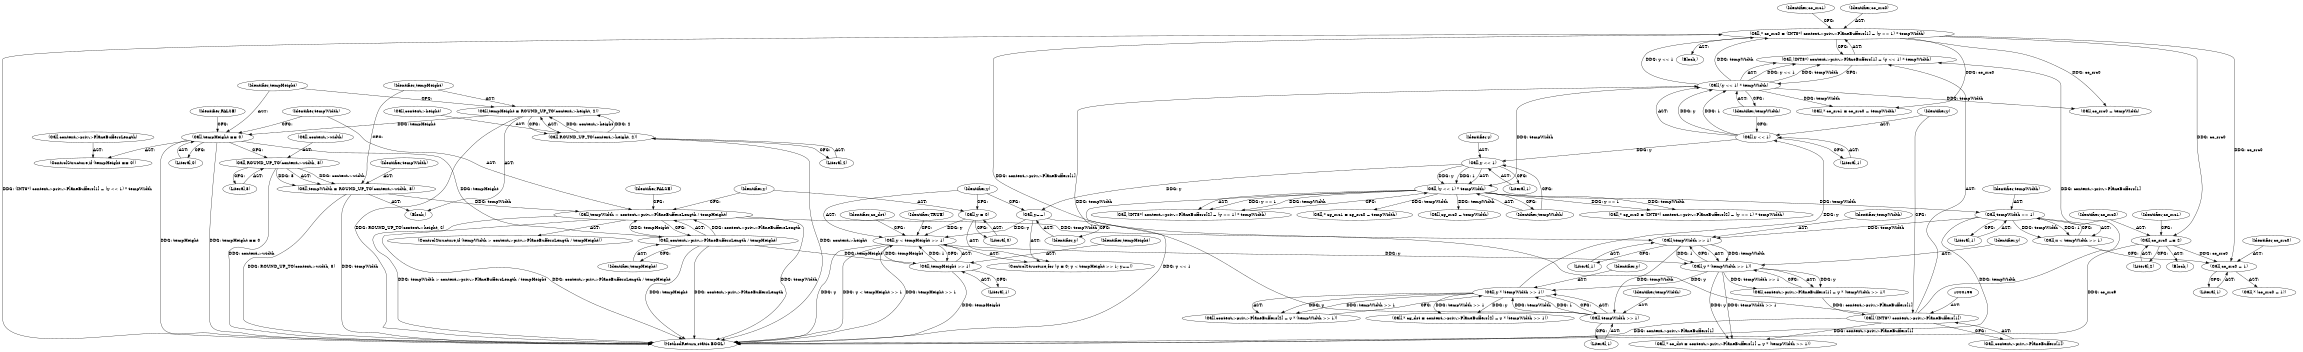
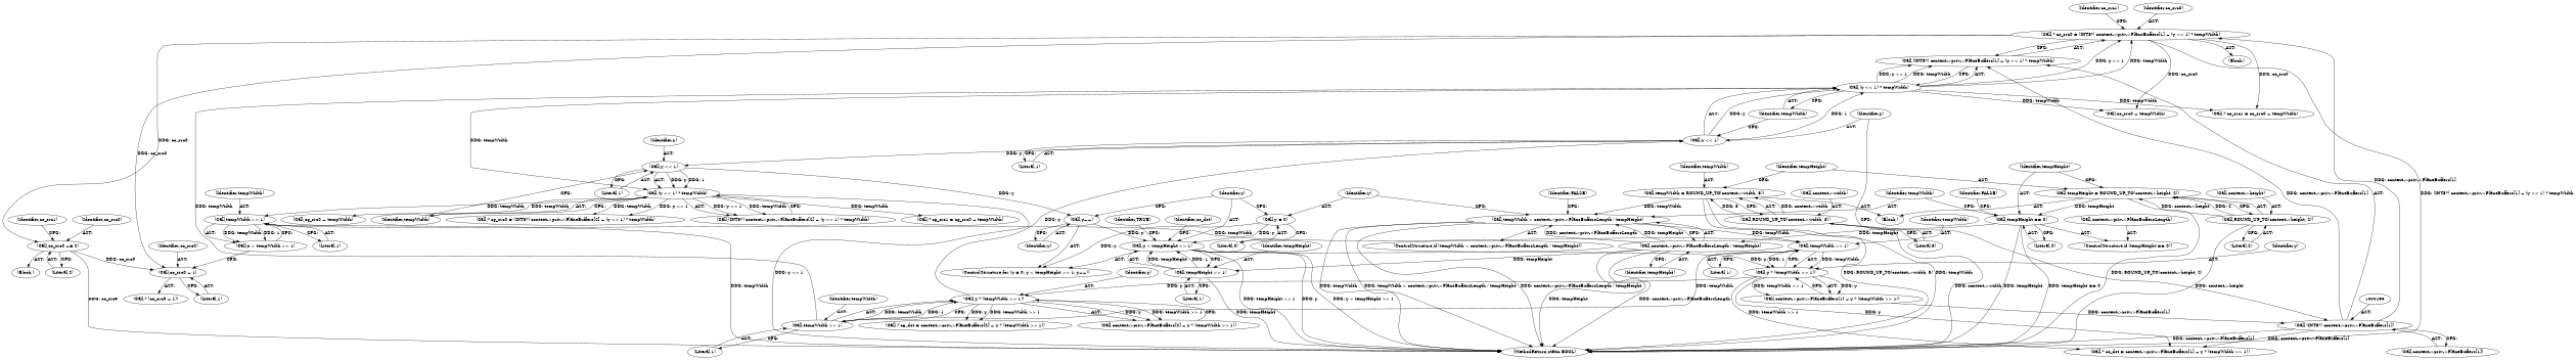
  digraph {
    n1 [label="(Call,co_src0 + 1)"]
    n2 [label="(Call,* (co_src0 + 1))"]
    n3 [label="(Literal,1)"]
    n4 [label="(Call,co_src0 += 2)"]
    n5 [label="(Literal,2)"]
    n6 [label="(MethodReturn,static BOOL)"]
    n7 [label="(Block,)"]
    n8 [label="(Call,* co_src0 = (INT8*) context->priv->PlaneBuffers[1] + (y << 1) * tempWidth)"]
    n9 [label="(Block,)"]
    n10 [label="(Call,* co_src1 = co_src0 + tempWidth)"]
    n11 [label="(Call,(INT8*) context->priv->PlaneBuffers[1] + (y << 1) * tempWidth)"]
    n12 [label="(Call,co_src0 + tempWidth)"]
    n13 [label="(Call,(y << 1) * tempWidth)"]
    n14 [label="(Call,(INT8*) context->priv->PlaneBuffers[1])"]
    n15 [label="(Call,* co_dst = context->priv->PlaneBuffers[1] + y * (tempWidth >> 1))"]
    n16 [label="(Call,context->priv->PlaneBuffers[1])"]
    n17 [label="(Call,context->priv->PlaneBuffers[1] + y * (tempWidth >> 1))"]
    n18 [label="(Call,y * (tempWidth >> 1))"]
    n19 [label="(Call,(y << 1) * tempWidth)"]
    n20 [label="(Identifier,tempWidth)"]
    n21 [label="(Call,tempWidth >> 1)"]
    n22 [label="(Call,* cg_src0 = (INT8*) context->priv->PlaneBuffers[2] + (y << 1) * tempWidth)"]
    n23 [label="(Call,(INT8*) context->priv->PlaneBuffers[2] + (y << 1) * tempWidth)"]
    n24 [label="(Identifier,tempWidth)"]
    n25 [label="(Call,* cg_src1 = cg_src0 + tempWidth)"]
    n26 [label="(Call,cg_src0 + tempWidth)"]
    n27 [label="(Call,y << 1)"]
    n28 [label="(Call,y << 1)"]
    n29 [label="(Literal,1)"]
    n30 [label="(Call,y++)"]
    n31 [label="(Literal,1)"]
    n32 [label="(Call,y * (tempWidth >> 1))"]
    n33 [label="(Call,tempWidth >> 1)"]
    n34 [label="(Call,* cg_dst = context->priv->PlaneBuffers[2] + y * (tempWidth >> 1))"]
    n35 [label="(Call,context->priv->PlaneBuffers[2] + y * (tempWidth >> 1))"]
    n36 [label="(Literal,1)"]
    n37 [label="(Call,tempWidth >> 1)"]
    n38 [label="(Literal,1)"]
    n39 [label="(Call,y < tempHeight >> 1)"]
    n40 [label="(Call,tempHeight >> 1)"]
    n41 [label="(ControlStructure,for (y = 0; y < tempHeight >> 1; y++))"]
    n42 [label="(Literal,1)"]
    n43 [label="(Identifier,y)"]
    n44 [label="(Call,y = 0)"]
    n45 [label="(Literal,0)"]
    n46 [label="(Call,context->priv->PlaneBuffersLength / tempHeight)"]
    n47 [label="(Call,tempWidth > context->priv->PlaneBuffersLength / tempHeight)"]
    n48 [label="(Identifier,tempHeight)"]
    n49 [label="(ControlStructure,if (tempWidth > context->priv->PlaneBuffersLength / tempHeight))"]
    n50 [label="(Call,tempHeight == 0)"]
    n51 [label="(ControlStructure,if (tempHeight == 0))"]
    n52 [label="(Literal,0)"]
    n53 [label="(Call,tempHeight = ROUND_UP_TO(context->height, 2))"]
    n54 [label="(Call,ROUND_UP_TO(context->height, 2))"]
    n55 [label="(Block,)"]
    n56 [label="(Literal,2)"]
    n57 [label="(Call,tempWidth = ROUND_UP_TO(context->width, 8))"]
    n58 [label="(Call,ROUND_UP_TO(context->width, 8))"]
    n59 [label="(Literal,8)"]
    n60 [label="(Literal,1)"]
    n61 [label="(Call,x < tempWidth >> 1)"]
    n62 [label="(Identifier,y)"]
    n63 [label="(Identifier,FALSE)"]
    n64 [label="(Identifier,tempWidth)"]
    n65 [label="(Identifier,tempWidth)"]
    n66 [label="(Call,context->height)"]
    n67 [label="(Call,context->priv->PlaneBuffersLength)"]
    n68 [label="(Identifier,y)"]
    n69 [label="(Identifier,tempWidth)"]
    n70 [label="(Call,context->width)"]
    n71 [label="(Identifier,tempWidth)"]
    n72 [label="(Identifier,tempHeight)"]
    n73 [label="(Identifier,y)"]
    n74 [label="(Identifier,y)"]
    n75 [label="(Identifier,co_src1)"]
    n76 [label="(Identifier,tempWidth)"]
    n77 [label="(Identifier,tempHeight)"]
    n78 [label="(Identifier,co_src0)"]
    n79 [label="(Identifier,co_dst)"]
    n80 [label="(Identifier,co_src1)"]
    n81 [label="(Identifier,TRUE)"]
    n82 [label="(Identifier,FALSE)"]
    n83 [label="(Identifier,co_src0)"]
    n84 [label="(Identifier,y)"]
    n85 [label="(Identifier,tempHeight)"]
    n86 [label="(Identifier,co_src0)"]
    n87 [label="(Identifier,y)"]
    1000193
    n1 -> n2 [label="AST: "]
    n1 -> n3 [label="CFG: "]
    n3 -> n1 [label="AST: "]
    n4 -> n1 [label="DDG: co_src0"]
    n4 -> n5 [label="CFG: "]
    n4 -> n6 [label="DDG: co_src9"]
    n4 -> n7 [label="AST: "]
    n5 -> n4 [label="AST: "]
    n8 -> n1 [label="DDG: co_src0"]
    n8 -> n4 [label="DDG: co_src0"]
    n8 -> n6 [label="DDG: (INT8*) context->priv->PlaneBuffers[1] + (y << 1) * tempWidth"]
    n8 -> n9 [label="AST: "]
    n8 -> n10 [label="DDG: co_src0"]
    n8 -> n11 [label="CFG: "]
    n8 -> n12 [label="DDG: co_src0"]
    n11 -> n8 [label="AST: "]
    n11 -> n13 [label="CFG: "]
    n13 -> n8 [label="DDG: y << 1"]
    n13 -> n8 [label="DDG: tempWidth"]
    n13 -> n10 [label="DDG: tempWidth"]
    n13 -> n11 [label="AST: "]
    n13 -> n11 [label="DDG: y << 1"]
    n13 -> n11 [label="DDG: tempWidth"]
    n13 -> n12 [label="DDG: tempWidth"]
    n13 -> n19 [label="DDG: tempWidth"]
    n13 -> n20 [label="CFG: "]
    n14 -> n6 [label="DDG: context->priv->PlaneBuffers[1]"]
    n14 -> n8 [label="DDG: context->priv->PlaneBuffers[1]"]
    n14 -> n11 [label="AST: "]
    n14 -> n11 [label="DDG: context->priv->PlaneBuffers[1]"]
    n14 -> n15 [label="DDG: context->priv->PlaneBuffers[1]"]
    n14 -> n16 [label="CFG: "]
    n16 -> n14 [label="AST: "]
    n17 -> n14 [label="DDG: context->priv->PlaneBuffers[1]"]
    n17 -> n18 [label="CFG: "]
    n18 -> n15 [label="DDG: y"]
    n18 -> n15 [label="DDG: tempWidth >> 1"]
    n18 -> n17 [label="AST: "]
    n18 -> n17 [label="DDG: y"]
    n18 -> n17 [label="DDG: tempWidth >> 1"]
    n18 -> n32 [label="DDG: y"]
    n18 -> n37 [label="CFG: "]
    n19 -> n6 [label="DDG: y << 1"]
    n19 -> n21 [label="DDG: tempWidth"]
    n19 -> n22 [label="DDG: y << 1"]
    n19 -> n22 [label="DDG: tempWidth"]
    n19 -> n23 [label="AST: "]
    n19 -> n23 [label="DDG: y << 1"]
    n19 -> n23 [label="DDG: tempWidth"]
    n19 -> n24 [label="CFG: "]
    n19 -> n25 [label="DDG: tempWidth"]
    n19 -> n26 [label="DDG: tempWidth"]
    n20 -> n13 [label="AST: "]
    n20 -> n27 [label="CFG: "]
    n21 -> n6 [label="DDG: tempWidth"]
    n21 -> n37 [label="DDG: tempWidth"]
    n21 -> n60 [label="CFG: "]
    n21 -> n61 [label="AST: "]
    n21 -> n61 [label="DDG: tempWidth"]
    n21 -> n61 [label="DDG: 1"]
    n23 -> n19 [label="CFG: "]
    n24 -> n19 [label="AST: "]
    n24 -> n28 [label="CFG: "]
    n27 -> n13 [label="AST: "]
    n27 -> n13 [label="DDG: y"]
    n27 -> n13 [label="DDG: 1"]
    n27 -> n28 [label="DDG: y"]
    n27 -> n29 [label="CFG: "]
    n28 -> n19 [label="AST: "]
    n28 -> n19 [label="DDG: y"]
    n28 -> n19 [label="DDG: 1"]
    n28 -> n30 [label="DDG: y"]
    n28 -> n31 [label="CFG: "]
    n29 -> n27 [label="AST: "]
    n30 -> n39 [label="DDG: y"]
    n30 -> n41 [label="AST: "]
    n30 -> n43 [label="CFG: "]
    n31 -> n28 [label="AST: "]
    n32 -> n27 [label="DDG: y"]
    n32 -> n33 [label="CFG: "]
    n32 -> n34 [label="DDG: y"]
    n32 -> n34 [label="DDG: tempWidth >> 1"]
    n32 -> n35 [label="AST: "]
    n32 -> n35 [label="DDG: y"]
    n32 -> n35 [label="DDG: tempWidth >> 1"]
    n33 -> n13 [label="DDG: tempWidth"]
    n33 -> n32 [label="AST: "]
    n33 -> n32 [label="DDG: tempWidth"]
    n33 -> n32 [label="DDG: 1"]
    n33 -> n36 [label="CFG: "]
    n35 -> n32 [label="CFG: "]
    n36 -> n33 [label="AST: "]
    n37 -> n18 [label="AST: "]
    n37 -> n18 [label="DDG: tempWidth"]
    n37 -> n18 [label="DDG: 1"]
    n37 -> n33 [label="DDG: tempWidth"]
    n37 -> n38 [label="CFG: "]
    n38 -> n37 [label="AST: "]
    n39 -> n6 [label="DDG: y"]
    n39 -> n6 [label="DDG: y < tempHeight >> 1"]
    n39 -> n6 [label="DDG: tempHeight >> 1"]
    n39 -> n18 [label="DDG: y"]
    n39 -> n40 [label="CFG: "]
    n39 -> n41 [label="AST: "]
    n40 -> n6 [label="DDG: tempHeight"]
    n40 -> n39 [label="AST: "]
    n40 -> n39 [label="DDG: tempHeight"]
    n40 -> n39 [label="DDG: 1"]
    n40 -> n42 [label="CFG: "]
    n42 -> n40 [label="AST: "]
    n43 -> n30 [label="AST: "]
    n44 -> n39 [label="DDG: y"]
-   n44 -> n41 [label="AST: "]
+   n44 -> n41 [label="DDG: y"]
    n44 -> n45 [label="CFG: "]
    n45 -> n44 [label="AST: "]
    n46 -> n6 [label="DDG: tempHeight"]
    n46 -> n6 [label="DDG: context->priv->PlaneBuffersLength"]
    n46 -> n40 [label="DDG: tempHeight"]
    n46 -> n47 [label="AST: "]
    n46 -> n47 [label="DDG: context->priv->PlaneBuffersLength"]
    n46 -> n47 [label="DDG: tempHeight"]
    n46 -> n48 [label="CFG: "]
    n47 -> n6 [label="DDG: tempWidth"]
    n47 -> n6 [label="DDG: tempWidth > context->priv->PlaneBuffersLength / tempHeight"]
    n47 -> n6 [label="DDG: context->priv->PlaneBuffersLength / tempHeight"]
    n47 -> n37 [label="DDG: tempWidth"]
    n47 -> n46 [label="CFG: "]
    n47 -> n49 [label="AST: "]
    n48 -> n46 [label="AST: "]
    n50 -> n6 [label="DDG: tempHeight == 0"]
    n50 -> n6 [label="DDG: tempHeight"]
    n50 -> n46 [label="DDG: tempHeight"]
    n50 -> n51 [label="AST: "]
    n50 -> n52 [label="CFG: "]
    n52 -> n50 [label="AST: "]
    n53 -> n6 [label="DDG: ROUND_UP_TO(context->height, 2)"]
    n53 -> n50 [label="DDG: tempHeight"]
    n53 -> n54 [label="CFG: "]
    n53 -> n55 [label="AST: "]
    n54 -> n6 [label="DDG: context->height"]
    n54 -> n53 [label="AST: "]
    n54 -> n53 [label="DDG: context->height"]
    n54 -> n53 [label="DDG: 2"]
    n54 -> n56 [label="CFG: "]
    n56 -> n54 [label="AST: "]
    n57 -> n6 [label="DDG: ROUND_UP_TO(context->width, 8)"]
    n57 -> n6 [label="DDG: tempWidth"]
    n57 -> n47 [label="DDG: tempWidth"]
    n57 -> n55 [label="AST: "]
-   n50 -> n58 [label="CFG: "]
+   n57 -> n58 [label="CFG: "]
    n58 -> n6 [label="DDG: context->width"]
    n58 -> n57 [label="AST: "]
    n58 -> n57 [label="DDG: context->width"]
    n58 -> n57 [label="DDG: 8"]
    n58 -> n59 [label="CFG: "]
    n59 -> n58 [label="AST: "]
    n60 -> n21 [label="AST: "]
    n61 -> n1 [label="CFG: "]
    n61 -> n21 [label="CFG: "]
    n62 -> n14 [label="CFG: "]
    n62 -> n27 [label="AST: "]
    n63 -> n50 [label="CFG: "]
    n64 -> n21 [label="AST: "]
    n65 -> n37 [label="AST: "]
    n66 -> n54 [label="AST: "]
    n67 -> n51 [label="AST: "]
    n68 -> n30 [label="CFG: "]
    n68 -> n39 [label="AST: "]
    n68 -> n44 [label="CFG: "]
    n69 -> n57 [label="AST: "]
    n70 -> n58 [label="AST: "]
    n71 -> n47 [label="AST: "]
    n71 -> n50 [label="CFG: "]
    n72 -> n40 [label="AST: "]
    n73 -> n32 [label="AST: "]
    n74 -> n44 [label="AST: "]
    n74 -> n47 [label="CFG: "]
    n75 -> n8 [label="CFG: "]
    n76 -> n33 [label="AST: "]
    n77 -> n53 [label="AST: "]
    n77 -> n57 [label="CFG: "]
    n78 -> n8 [label="AST: "]
    n79 -> n39 [label="CFG: "]
    n80 -> n4 [label="CFG: "]
    n81 -> n39 [label="CFG: "]
    n82 -> n47 [label="CFG: "]
    n83 -> n1 [label="AST: "]
    n84 -> n28 [label="AST: "]
    n85 -> n50 [label="AST: "]
    n85 -> n53 [label="CFG: "]
    n86 -> n4 [label="AST: "]
    n87 -> n18 [label="AST: "]
    1000193 -> n14 [label="AST: "]
  }
